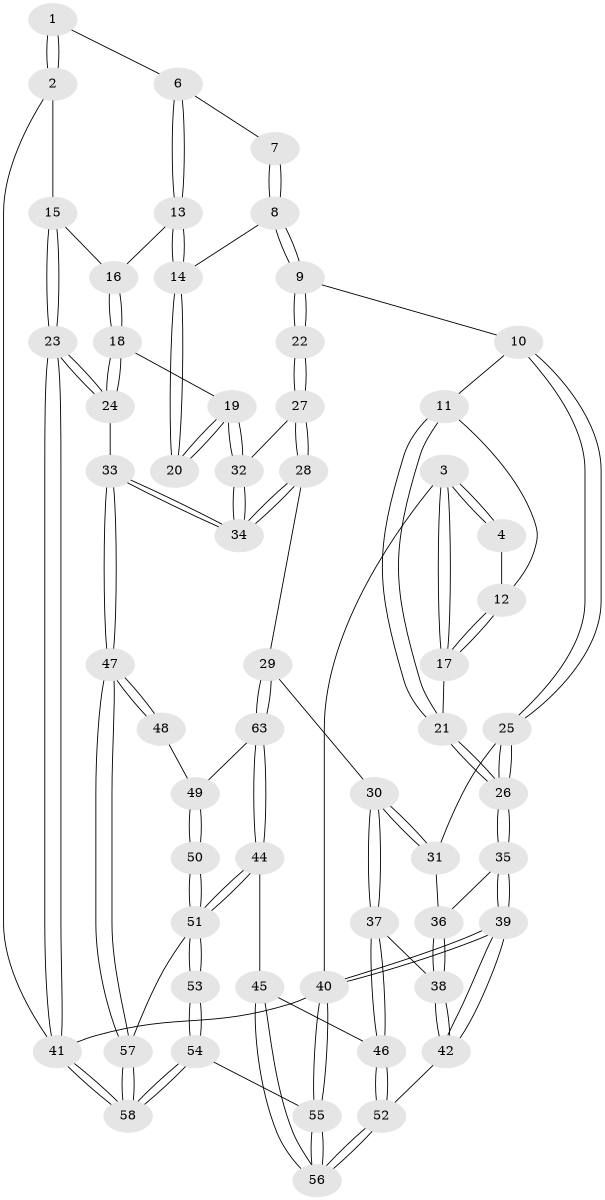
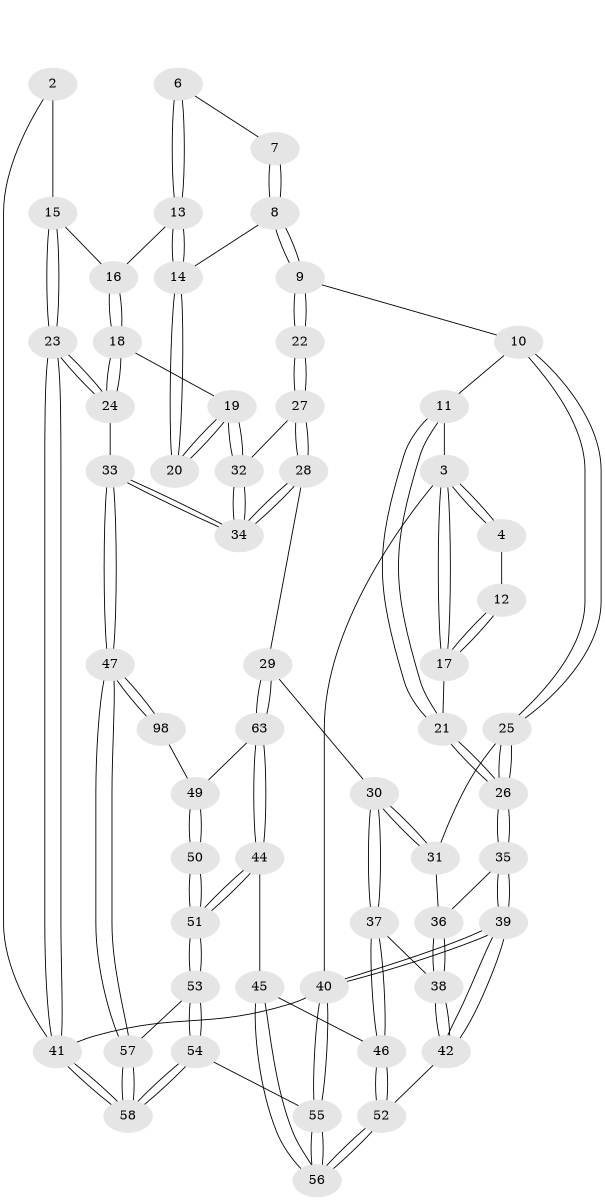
  graph {
    node [color=gray90 style=filled]
-   1
    2
    6
    15
    41
    7
    13
    3
    4
    17
    40
    16
    23
    58
    12
    21
    55
    8
    14
    9
    10
    22
    20
    11
    25
    27
    26
    31
    18
    24
    19
    32
    33
    34
    35
    28
    47
    36
    39
    29
    30
    n42 [label=63]
    37
    44
    49
    38
    46
-   48
+   48 [label=98]
    57
    42
    52
    56
    45
    51
    50
    53
    54
-   1 -- 2
-   1 -- 2
-   1 -- 6
    2 -- 15
    2 -- 41
    6 -- 7
    6 -- 13
    6 -- 13
    15 -- 16
    15 -- 23
    15 -- 23
    41 -- 58
    41 -- 58
    7 -- 8
    7 -- 8
    13 -- 16
    13 -- 14
    13 -- 14
    3 -- 4
    3 -- 4
    3 -- 17
    3 -- 17
    3 -- 40
    4 -- 12
    17 -- 21
    40 -- 41
    40 -- 55
    40 -- 55
    16 -- 18
    16 -- 18
    23 -- 41
    23 -- 41
    23 -- 24
    23 -- 24
    12 -- 17
    12 -- 17
    21 -- 26
    21 -- 26
    55 -- 56
    55 -- 56
    8 -- 14
    8 -- 9
    8 -- 9
    14 -- 20
    14 -- 20
    9 -- 10
    9 -- 22
    9 -- 22
    10 -- 11
    10 -- 25
    10 -- 25
    22 -- 27
    22 -- 27
-   11 -- 12
+   11 -- 3
    11 -- 21
    11 -- 21
    25 -- 26
    25 -- 26
    25 -- 31
    27 -- 32
    27 -- 28
    27 -- 28
    26 -- 35
    26 -- 35
    31 -- 36
    18 -- 24
    18 -- 24
    18 -- 19
    24 -- 33
    19 -- 20
    19 -- 20
    19 -- 32
    19 -- 32
    32 -- 34
    32 -- 34
    33 -- 34
    33 -- 34
    33 -- 47
    33 -- 47
    35 -- 36
    35 -- 39
    35 -- 39
    28 -- 34
    28 -- 34
    28 -- 29
    47 -- 48
    47 -- 48
    47 -- 57
    47 -- 57
    36 -- 38
    36 -- 38
    39 -- 40
    39 -- 40
    39 -- 42
    39 -- 42
    29 -- 30
    29 -- n42
    29 -- n42
    30 -- 31
    30 -- 31
    30 -- 37
    30 -- 37
    n42 -- 44
    n42 -- 44
    n42 -- 49
    37 -- 38
    37 -- 46
    37 -- 46
    44 -- 45
    44 -- 51
    44 -- 51
    49 -- 50
    49 -- 50
    38 -- 42
    38 -- 42
    46 -- 52
    46 -- 52
    48 -- 49
    57 -- 58
    57 -- 58
    42 -- 52
    52 -- 56
    52 -- 56
    45 -- 46
    45 -- 56
    45 -- 56
    51 -- 53
    51 -- 53
    50 -- 51
    50 -- 51
-   51 -- 57
+   53 -- 57
    53 -- 54
    53 -- 54
    54 -- 58
    54 -- 58
    54 -- 55
  }
